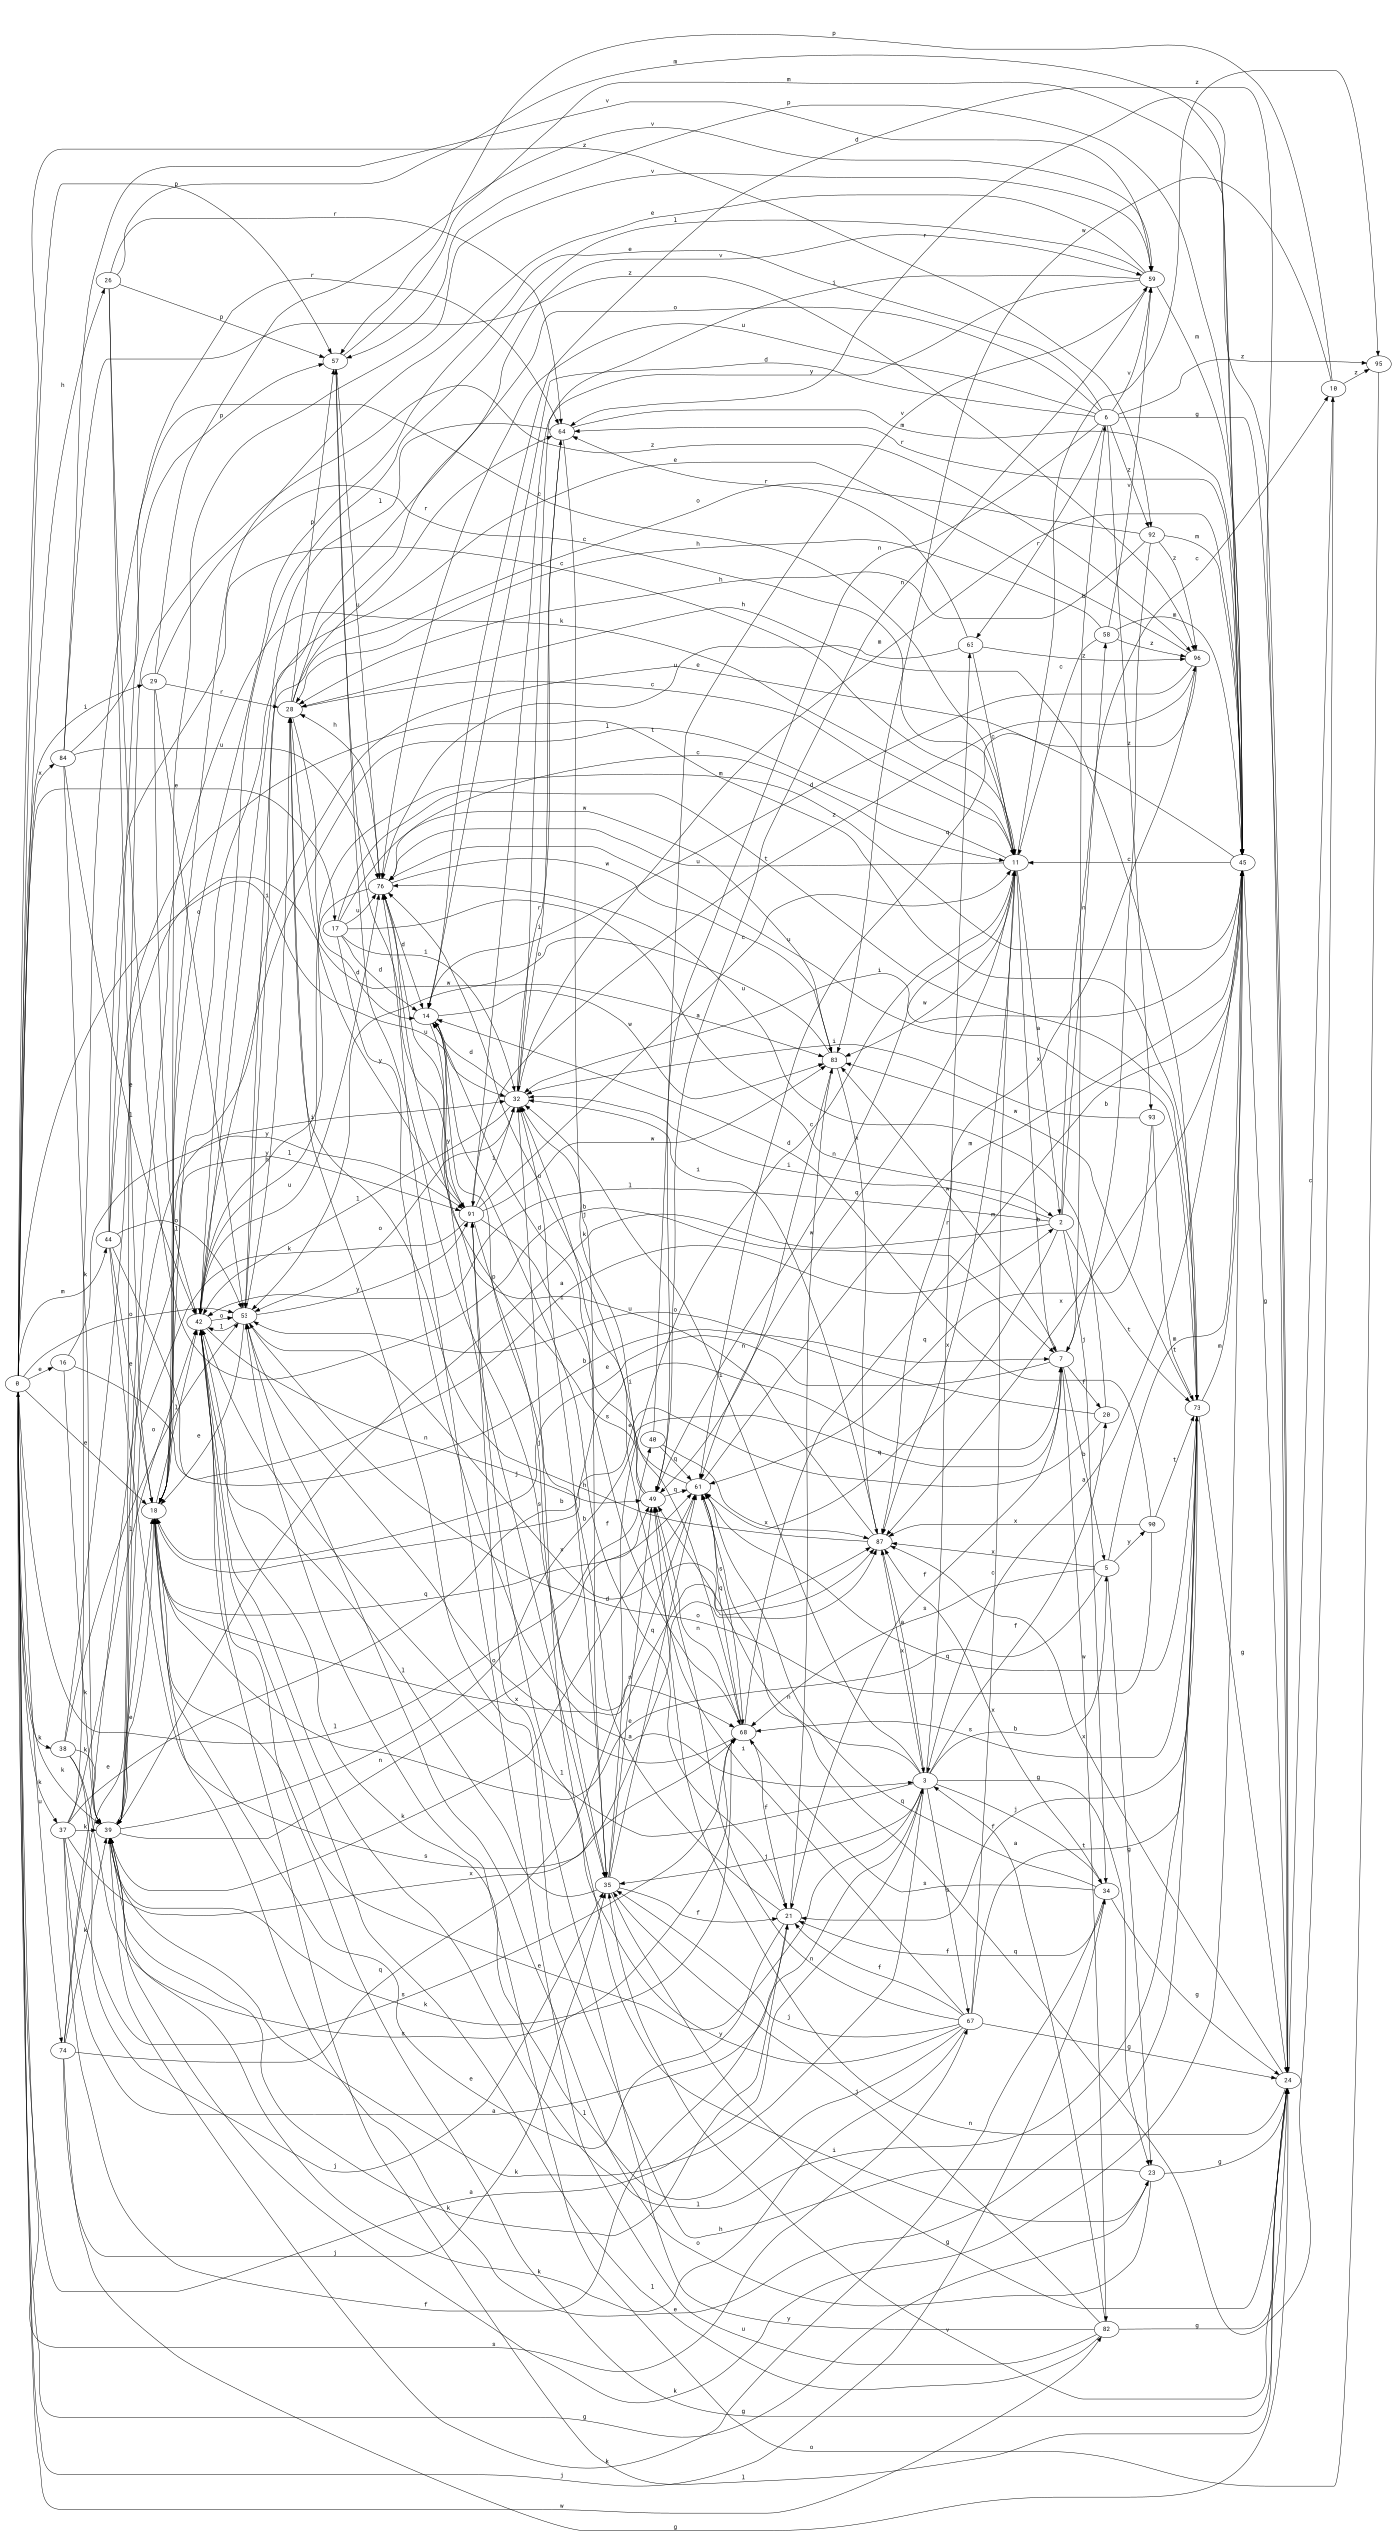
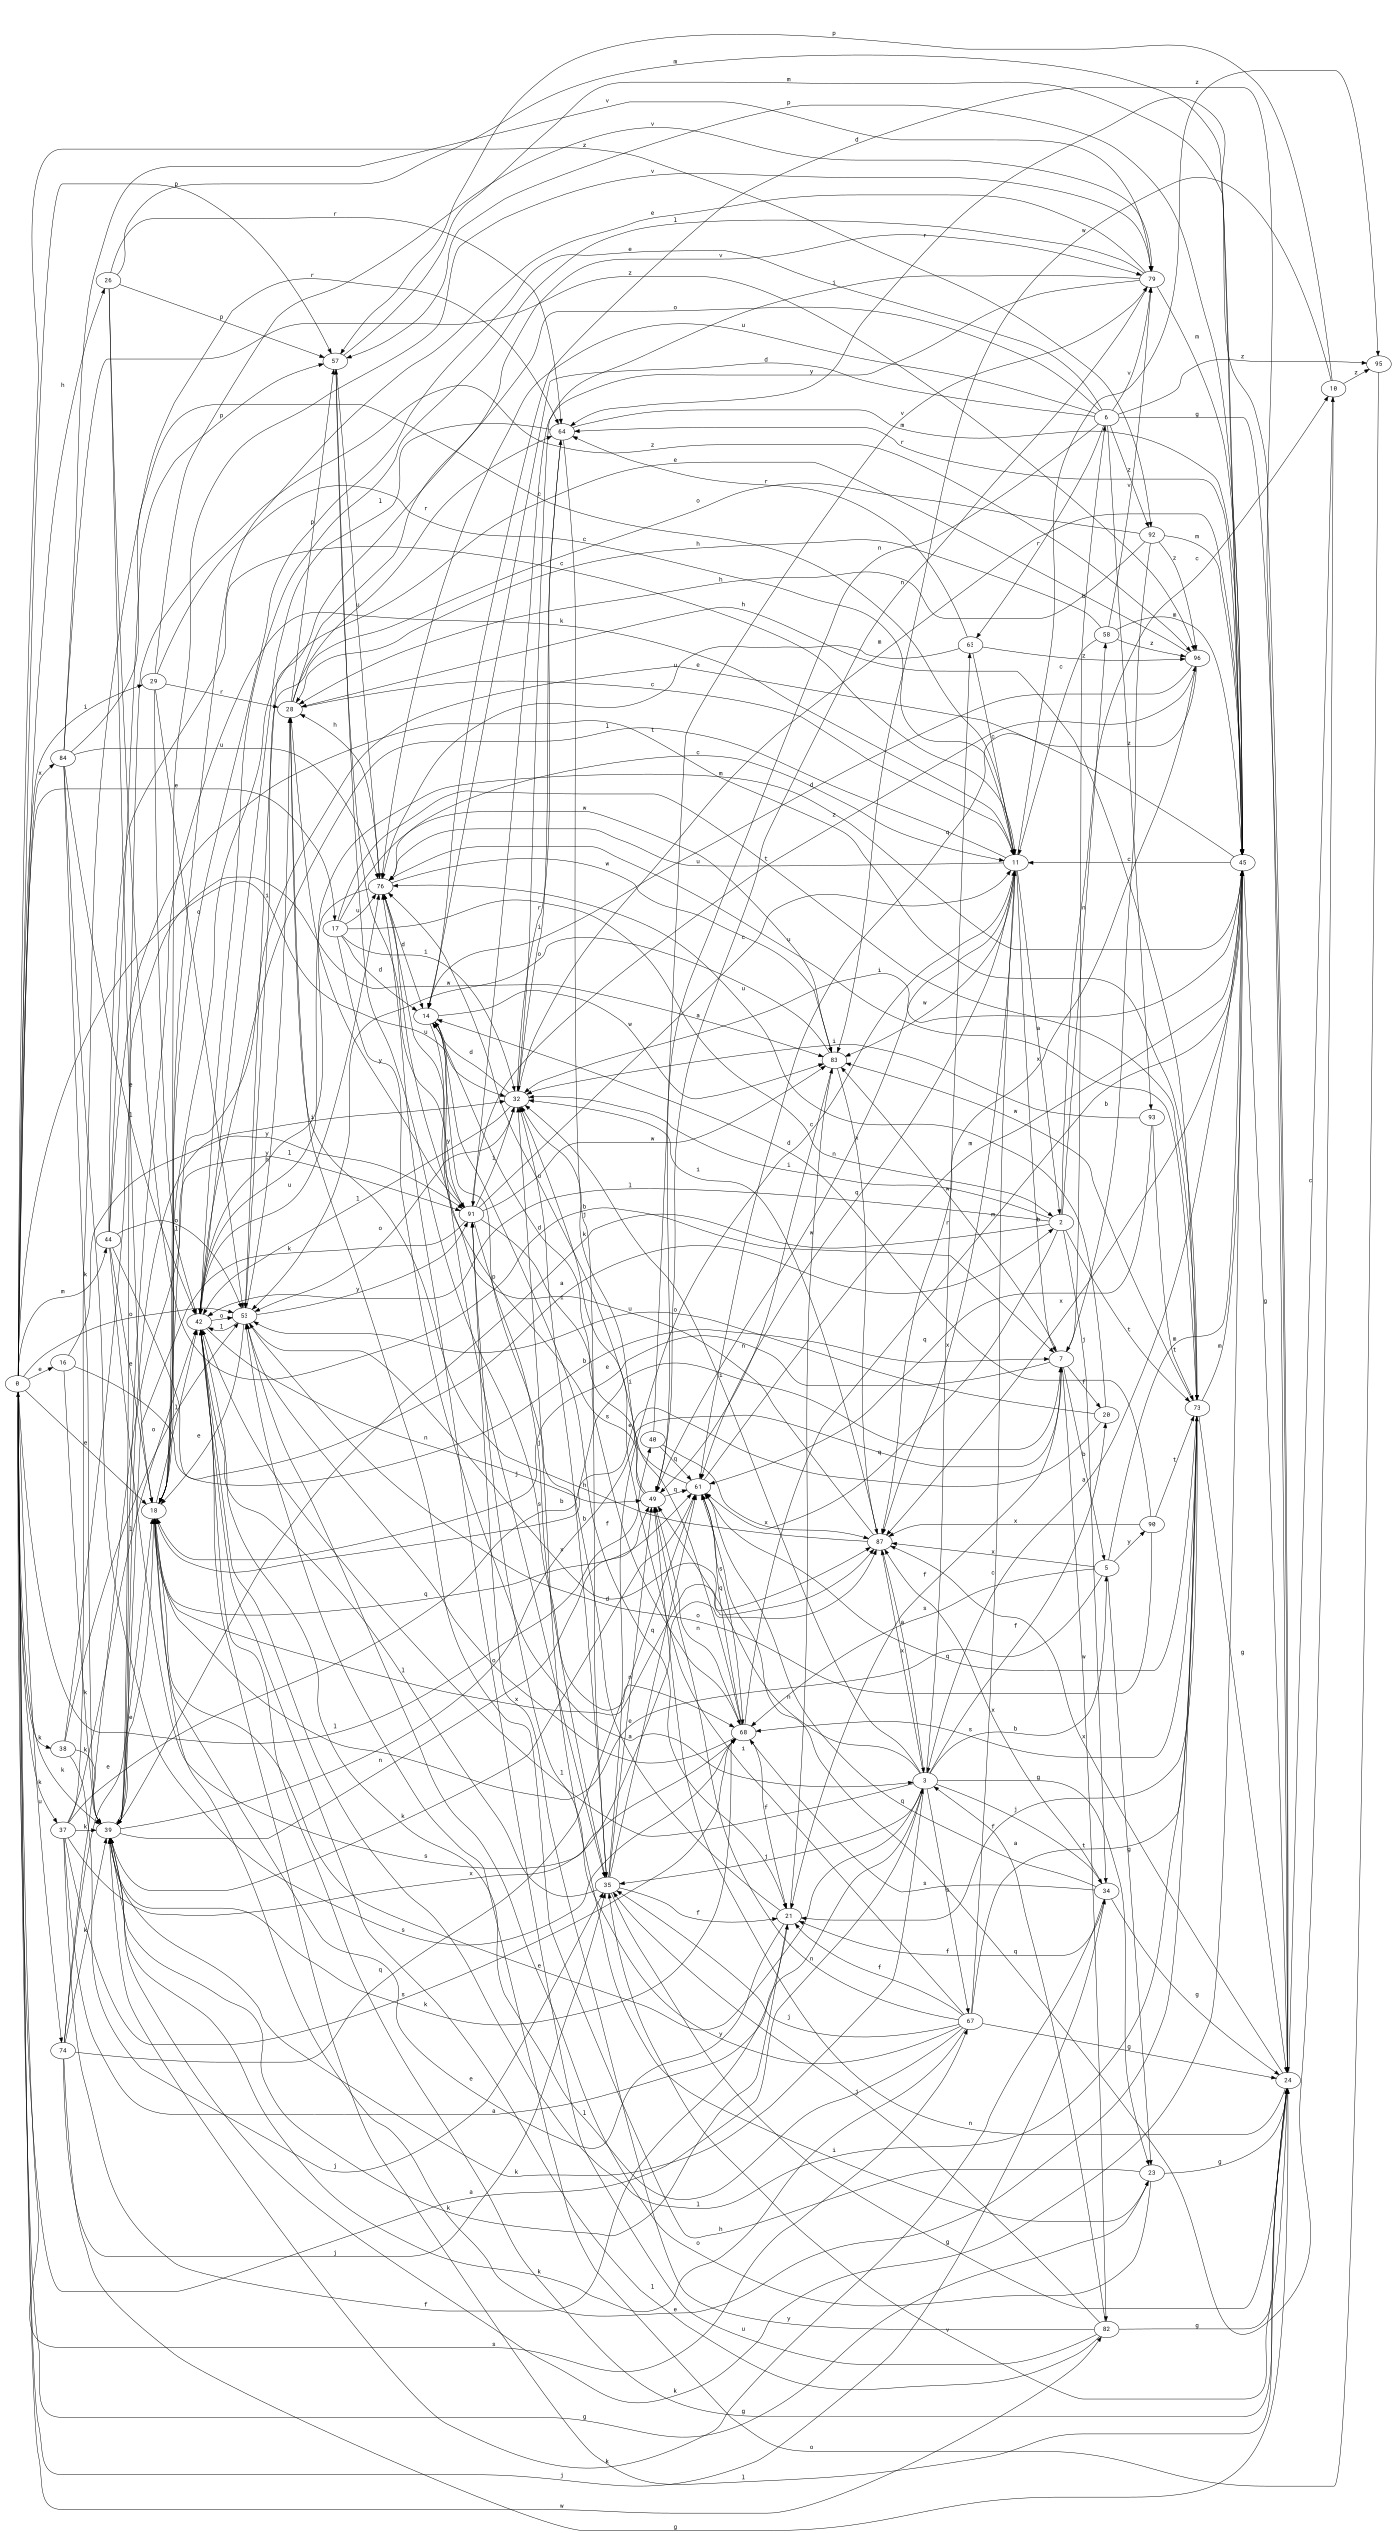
  strict digraph {
    fontname="Roboto Mono"
    rankdir=LR
    node [fontname="Roboto Mono"]
    edge [fontname="Roboto Mono"]
    0
    16
    17
    18
    23
    26
    29
    32
    34
    37
    38
    39
    40
    44
    53
    57
    67
    74
    82
    84
    92
    2
    91
    73
    3
    14
    76
    83
    42
    61
    87
-   79 [label=59]
+   79
    24
    28
    45
    7
    64
    11
    68
    21
    35
    49
    96
    10
    n45 [label=58]
    95
    5
    20
    63
    90
    6
    93
    0 -> 16 [label=e]
    0 -> 17 [label=e]
    0 -> 18 [label=e]
    0 -> 23 [label=g]
    0 -> 26 [label=h]
    0 -> 29 [label=i]
    0 -> 32 [label=i]
    0 -> 34 [label=j]
    0 -> 37 [label=k]
    0 -> 38 [label=k]
    0 -> 39 [label=k]
    0 -> 40 [label=l]
    0 -> 44 [label=m]
    0 -> 53 [label=o]
    0 -> 57 [label=p]
    0 -> 67 [label=s]
    0 -> 74 [label=u]
    0 -> 82 [label=w]
    0 -> 84 [label=x]
    0 -> 92 [label=z]
    16 -> 39 [label=k]
    16 -> 2 [label=a]
    16 -> 91 [label=y]
    17 -> 32 [label=i]
    17 -> 2 [label=a]
    17 -> 73 [label=t]
    17 -> 3 [label=a]
    17 -> 14 [label=d]
    17 -> 76 [label=u]
    17 -> 83 [label=w]
    18 -> 42 [label=l]
    18 -> 61 [label=q]
    18 -> 87 [label=x]
    18 -> 79 [label=v]
    23 -> 32 [label=i]
    23 -> 53 [label=o]
    23 -> 24 [label=g]
    23 -> 28 [label=h]
    26 -> 18 [label=e]
    26 -> 57 [label=p]
    26 -> 45 [label=m]
    26 -> 7 [label=b]
    26 -> 64 [label=r]
    29 -> 53 [label=o]
    29 -> 42 [label=l]
    29 -> 79 [label=v]
    29 -> 28 [label=r]
    29 -> 11 [label=c]
    32 -> 53 [label=o]
    32 -> 14 [label=d]
    32 -> 42 [label=l]
    32 -> 45 [label=m]
    32 -> 64 [label=r]
    34 -> 39 [label=k]
    34 -> 61 [label=q]
    34 -> 87 [label=x]
    34 -> 24 [label=g]
    34 -> 68 [label=s]
    34 -> 21 [label=f]
    37 -> 39 [label=k]
    37 -> 3 [label=a]
    37 -> 42 [label=l]
    37 -> 87 [label=x]
    37 -> 7 [label=b]
    37 -> 64 [label=r]
    37 -> 68 [label=s]
    37 -> 21 [label=f]
    38 -> 39 [label=k]
    38 -> 53 [label=o]
    38 -> 83 [label=w]
    38 -> 35 [label=j]
    39 -> 18 [label=e]
    39 -> 32 [label=i]
    39 -> 7 [label=b]
    39 -> 49 [label=n]
    39 -> 96 [label=z]
    40 -> 61 [label=q]
    40 -> 87 [label=x]
    40 -> 79 [label=v]
    44 -> 18 [label=e]
    44 -> 53 [label=o]
    44 -> 57 [label=p]
    44 -> 73 [label=t]
    44 -> 7 [label=b]
    44 -> 11 [label=c]
    44 -> 68 [label=s]
    53 -> 18 [label=e]
    53 -> 91 [label=y]
    53 -> 42 [label=l]
    53 -> 87 [label=x]
    53 -> 28 [label=h]
    57 -> 76 [label=u]
    57 -> 45 [label=m]
    57 -> 68 [label=s]
    67 -> 32 [label=i]
    67 -> 39 [label=k]
    67 -> 91 [label=y]
    67 -> 73 [label=t]
    67 -> 42 [label=l]
    67 -> 24 [label=g]
    67 -> 11 [label=c]
    67 -> 21 [label=f]
    67 -> 35 [label=j]
    67 -> 49 [label=n]
    74 -> 18 [label=e]
    74 -> 39 [label=k]
    74 -> 91 [label=y]
    74 -> 61 [label=q]
    74 -> 24 [label=g]
    74 -> 35 [label=j]
    82 -> 91 [label=y]
    82 -> 3 [label=a]
    82 -> 76 [label=u]
    82 -> 42 [label=l]
    82 -> 24 [label=g]
    82 -> 35 [label=j]
    84 -> 39 [label=k]
    84 -> 76 [label=u]
    84 -> 42 [label=l]
    84 -> 79 [label=v]
    84 -> 11 [label=c]
-   38 -> 68 [label=s]
+   84 -> 68 [label=s]
    84 -> 96 [label=z]
    92 -> 53 [label=o]
    92 -> 28 [label=h]
    92 -> 45 [label=m]
    92 -> 7 [label=b]
    92 -> 96 [label=z]
    2 -> 32 [label=i]
    2 -> 34 [label=j]
    2 -> 39 [label=k]
    2 -> 73 [label=t]
    2 -> 42 [label=l]
    2 -> 61 [label=q]
    2 -> 10 [label=c]
    2 -> n45 [label=n]
    91 -> 32 [label=i]
    91 -> 39 [label=k]
    91 -> 76 [label=u]
    91 -> 83 [label=w]
    91 -> 11 [label=c]
    91 -> 68 [label=s]
    91 -> 35 [label=j]
    91 -> 96 [label=z]
    73 -> 18 [label=e]
    73 -> 76 [label=u]
    73 -> 83 [label=w]
    73 -> 42 [label=l]
    73 -> 61 [label=q]
    73 -> 24 [label=g]
    73 -> 28 [label=h]
    73 -> 45 [label=m]
    73 -> 68 [label=s]
    73 -> 21 [label=f]
    3 -> 0 [label=a]
    3 -> 18 [label=e]
    3 -> 23 [label=g]
    3 -> 32 [label=i]
    3 -> 34 [label=j]
    3 -> 39 [label=k]
    3 -> 67 [label=s]
    3 -> 42 [label=l]
    3 -> 87 [label=x]
    3 -> 35 [label=j]
    3 -> 49 [label=n]
    3 -> 5 [label=b]
    3 -> 20 [label=f]
    3 -> 63 [label=r]
    14 -> 91 [label=y]
    14 -> 83 [label=w]
    14 -> 21 [label=f]
    14 -> 35 [label=j]
    76 -> 14 [label=d]
    76 -> 83 [label=w]
    76 -> 42 [label=l]
    76 -> 28 [label=h]
    76 -> 11 [label=c]
    83 -> 53 [label=o]
    83 -> 87 [label=x]
    83 -> 49 [label=n]
    42 -> 53 [label=o]
    42 -> 76 [label=u]
    42 -> 24 [label=g]
    42 -> 45 [label=m]
    42 -> 49 [label=n]
    61 -> 39 [label=k]
    61 -> 76 [label=u]
    61 -> 45 [label=m]
    61 -> 68 [label=s]
    87 -> 32 [label=i]
    87 -> 3 [label=a]
    87 -> 76 [label=u]
    87 -> 28 [label=h]
    79 -> 18 [label=e]
    79 -> 32 [label=i]
    79 -> 91 [label=y]
    79 -> 42 [label=l]
    79 -> 45 [label=m]
    79 -> 49 [label=n]
    24 -> 14 [label=d]
    24 -> 42 [label=l]
    24 -> 87 [label=x]
    24 -> 64 [label=r]
    24 -> 35 [label=v]
    24 -> 49 [label=n]
    24 -> 10 [label=c]
    28 -> 57 [label=p]
    28 -> 91 [label=y]
-   28 -> 14 [label=d]
    28 -> 79 [label=v]
    28 -> 64 [label=r]
    28 -> 11 [label=c]
    45 -> 18 [label=e]
    45 -> 32 [label=i]
    45 -> 39 [label=k]
    45 -> 57 [label=p]
    45 -> 3 [label=a]
    45 -> 87 [label=x]
    45 -> 24 [label=g]
    45 -> 64 [label=r]
    45 -> 11 [label=c]
    7 -> 18 [label=e]
    7 -> 82 [label=w]
    7 -> 83 [label=w]
    7 -> 21 [label=f]
    7 -> 5 [label=b]
    7 -> 20 [label=f]
    7 -> 6 [label=b]
    64 -> 32 [label=i]
    64 -> 42 [label=l]
    64 -> 45 [label=m]
    64 -> 35 [label=j]
    11 -> 39 [label=k]
    11 -> 2 [label=a]
    11 -> 76 [label=u]
    11 -> 83 [label=w]
    11 -> 42 [label=l]
    11 -> 61 [label=q]
    11 -> 87 [label=x]
    11 -> 7 [label=b]
    11 -> 49 [label=n]
    11 -> 95 [label=z]
    68 -> 32 [label=i]
    68 -> 39 [label=k]
    68 -> 53 [label=o]
    68 -> 61 [label=q]
    68 -> 45 [label=m]
    68 -> 21 [label=f]
    68 -> 49 [label=n]
    21 -> 18 [label=e]
    21 -> 39 [label=k]
    21 -> 14 [label=d]
    21 -> 83 [label=w]
    35 -> 32 [label=i]
    35 -> 42 [label=l]
    35 -> 61 [label=q]
    35 -> 24 [label=g]
    35 -> 11 [label=c]
    35 -> 21 [label=f]
    35 -> 49 [label=n]
    49 -> 57 [label=p]
    49 -> 14 [label=d]
    49 -> 61 [label=q]
    96 -> 18 [label=e]
    96 -> 14 [label=d]
    96 -> 61 [label=q]
    96 -> 87 [label=x]
    10 -> 57 [label=p]
    10 -> 83 [label=w]
    10 -> 61 [label=q]
    10 -> 95 [label=z]
    n45 -> 79 [label=v]
    n45 -> 28 [label=h]
    n45 -> 45 [label=m]
    n45 -> 11 [label=c]
    n45 -> 96 [label=z]
    95 -> 53 [label=o]
    5 -> 18 [label=e]
    5 -> 23 [label=g]
    5 -> 87 [label=x]
    5 -> 45 [label=m]
    5 -> 68 [label=s]
    5 -> 90 [label=y]
    20 -> 18 [label=e]
    20 -> 53 [label=o]
    20 -> 76 [label=u]
    63 -> 76 [label=u]
    63 -> 64 [label=r]
    63 -> 11 [label=c]
    63 -> 96 [label=z]
    90 -> 53 [label=o]
    90 -> 73 [label=t]
    90 -> 14 [label=d]
    90 -> 87 [label=x]
    6 -> 18 [label=e]
    6 -> 53 [label=o]
    6 -> 92 [label=z]
    6 -> 14 [label=d]
    6 -> 76 [label=u]
    6 -> 79 [label=v]
    6 -> 24 [label=g]
    6 -> 49 [label=n]
    6 -> 95 [label=z]
    6 -> 63 [label=r]
    6 -> 93 [label=z]
    93 -> 32 [label=i]
    93 -> 73 [label=t]
    93 -> 61 [label=q]
  }
